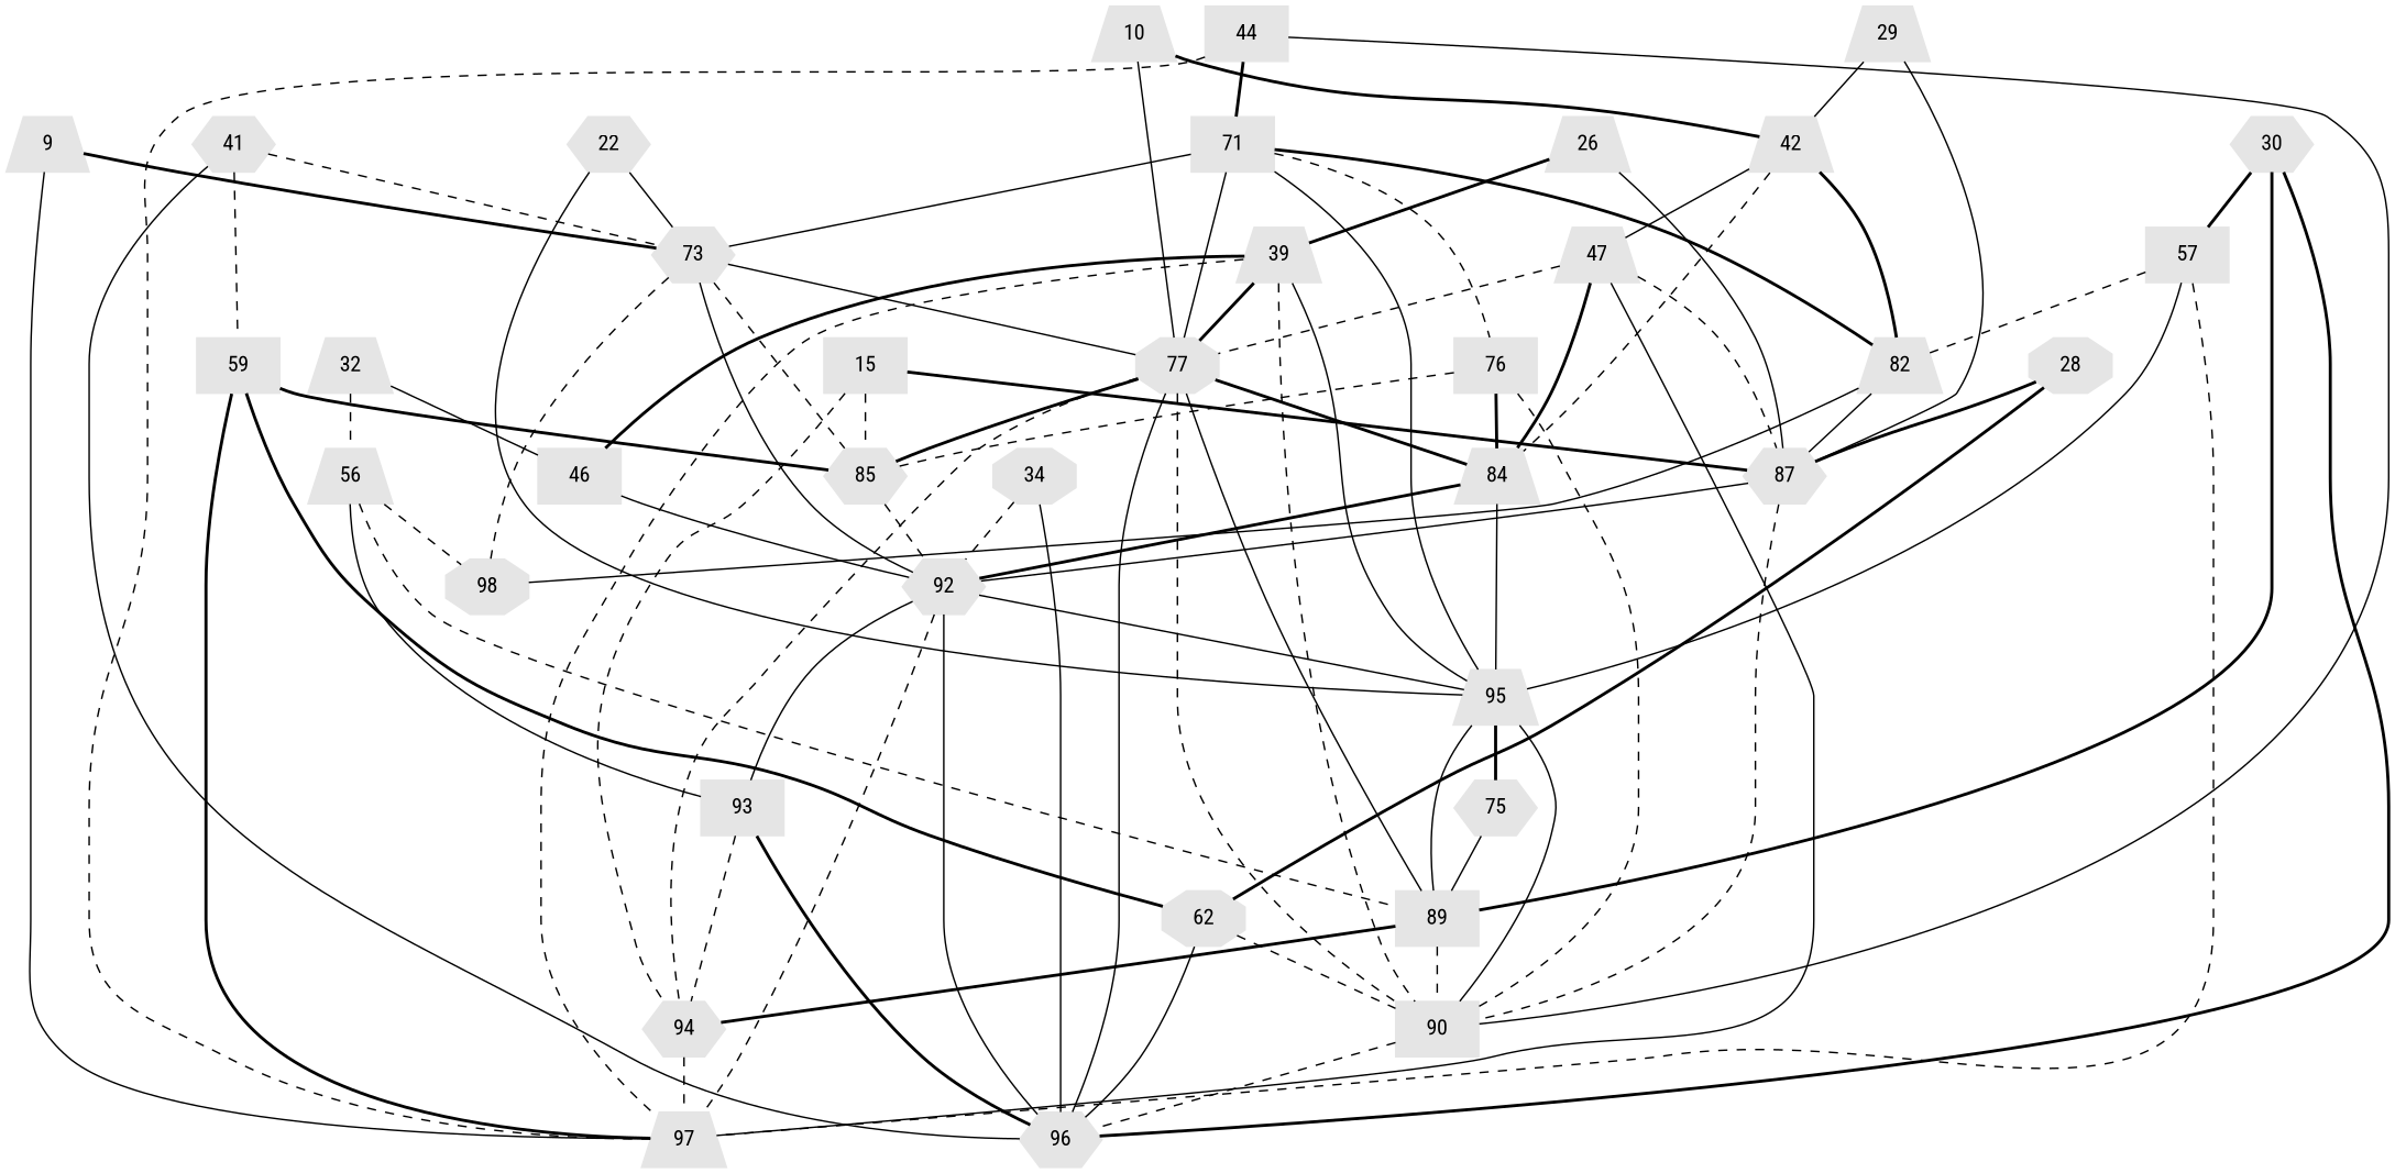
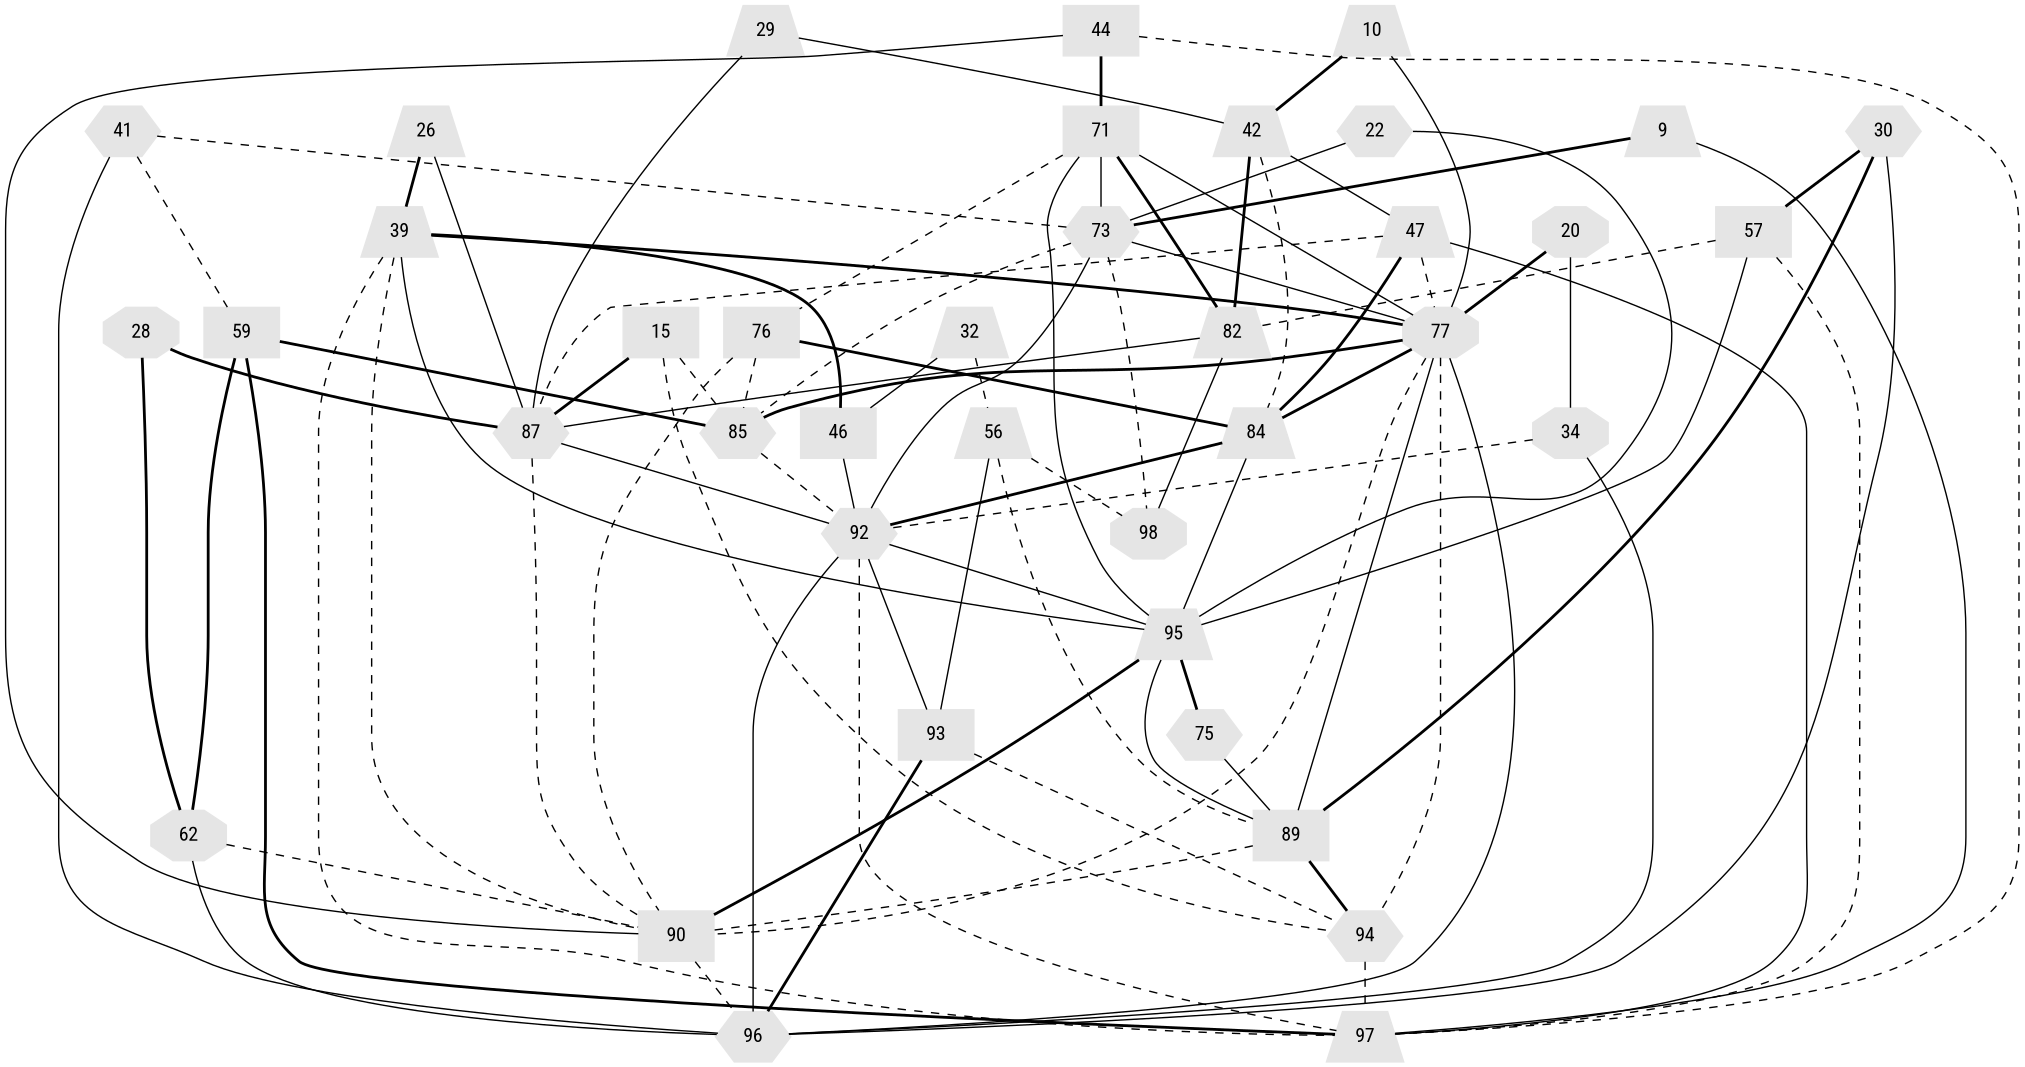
  graph {
    fontname="Roboto Condensed"
    node [color=gray90 fontname="Roboto Condensed" shape=trapezium style=filled]
    edge [fontname="Roboto Condensed" style=solid]
    73 [shape=hexagon super="+4+52"]
    77 [shape=octagon super="+3+23+61"]
    85 [shape=hexagon super="+31"]
    92 [shape=hexagon super="+83+91+81"]
    98 [shape=octagon super="+55"]
    9
    97 [super="+27+8+35+74"]
    10
    42
    47 [super="+7+45"]
    82 [super="+14"]
    84 [super="+80"]
    94 [shape=hexagon super="+86"]
    89 [shape=box super="+66+70"]
    96 [shape=hexagon super="+43"]
    90 [shape=box super="+1+79+78+69"]
    15 [shape=box]
    87 [shape=hexagon super="+67+65"]
+   20 [shape=octagon]
    34 [shape=octagon]
    22 [shape=hexagon]
    95 [super="+2+88+68"]
    75 [shape=hexagon]
    39 [super="+5"]
    46 [shape=box]
    26
    62 [shape=octagon super="+36"]
    28 [shape=octagon]
    29
    57 [shape=box super="+21"]
    30 [shape=hexagon]
    32
    56 [super="+33"]
    93 [shape=box]
    41 [shape=hexagon]
    59 [shape=box]
    71 [shape=box super="+16+25+58"]
    76 [shape=box]
    44 [shape=box]
    73 -- 77
    73 -- 85 [style=dashed]
    73 -- 92 [weight=2]
    73 -- 98 [style=dashed]
    77 -- 85 [style=bold]
    77 -- 84 [style=bold weight=2]
    77 -- 94 [style=dashed weight=3]
    77 -- 89
    77 -- 96
    77 -- 90 [style=dashed weight=2]
    85 -- 92 [style=dashed]
    92 -- 97 [style=dashed weight=2]
    92 -- 96
    92 -- 95
    92 -- 93
    9 -- 73 [style=bold]
    9 -- 97
    10 -- 77
    10 -- 42 [style=bold]
    42 -- 47
    42 -- 82 [style=bold weight=2]
    42 -- 84 [style=dashed]
    47 -- 77 [style=dashed]
    47 -- 97 [weight=2]
    47 -- 84 [style=bold]
    47 -- 87 [style=dashed weight=2]
    82 -- 98
    82 -- 87
    84 -- 92 [style=bold weight=3]
    84 -- 95 [weight=3]
    94 -- 97 [style=dashed weight=2]
    89 -- 94 [style=bold]
    89 -- 90 [style=dashed weight=5]
    89 -- 95
    90 -- 96 [style=dashed]
-   90 -- 95 [weight=2]
+   90 -- 95 [style=bold weight=2]
    15 -- 85 [style=dashed]
    15 -- 94 [style=dashed]
    15 -- 87 [style=bold]
    87 -- 92 [weight=3]
    87 -- 90 [style=dashed weight=2]
+   20 -- 77 [style=bold]
+   20 -- 34
    34 -- 92 [style=dashed]
    34 -- 96 [weight=2]
    22 -- 73
    22 -- 95
    95 -- 75 [style=bold weight=2]
    75 -- 89 [weight=2]
    39 -- 77 [style=bold weight=2]
    39 -- 97 [style=dashed weight=2]
    39 -- 90 [style=dashed weight=2]
    39 -- 95
    39 -- 46 [style=bold]
    46 -- 92 [weight=2]
    26 -- 87
    26 -- 39 [style=bold]
    62 -- 96 [weight=2]
    62 -- 90 [style=dashed weight=2]
    28 -- 87 [style=bold]
    28 -- 62 [style=bold]
    29 -- 42
    29 -- 87
    57 -- 97 [style=dashed weight=2]
    57 -- 82 [style=dashed]
    57 -- 95
    30 -- 89 [style=bold]
-   30 -- 96 [style=bold]
+   30 -- 96
    30 -- 57 [style=bold]
    32 -- 46
    32 -- 56 [style=dashed]
    56 -- 98 [style=dashed weight=2]
    56 -- 89 [style=dashed]
    56 -- 93
    93 -- 94 [style=dashed]
    93 -- 96 [style=bold]
    41 -- 73 [style=dashed]
    41 -- 96 [weight=2]
    41 -- 59 [style=dashed]
    59 -- 85 [style=bold weight=2]
    59 -- 97 [style=bold weight=2]
    59 -- 62 [style=bold weight=2]
    71 -- 73 [weight=4]
    71 -- 77 [weight=2]
    71 -- 82 [style=bold weight=2]
    71 -- 95 [weight=2]
    71 -- 76 [style=dashed]
    76 -- 85 [style=dashed]
    76 -- 84 [style=bold]
    76 -- 90 [style=dashed]
    44 -- 97 [style=dashed]
    44 -- 90
    44 -- 71 [style=bold]
  }
